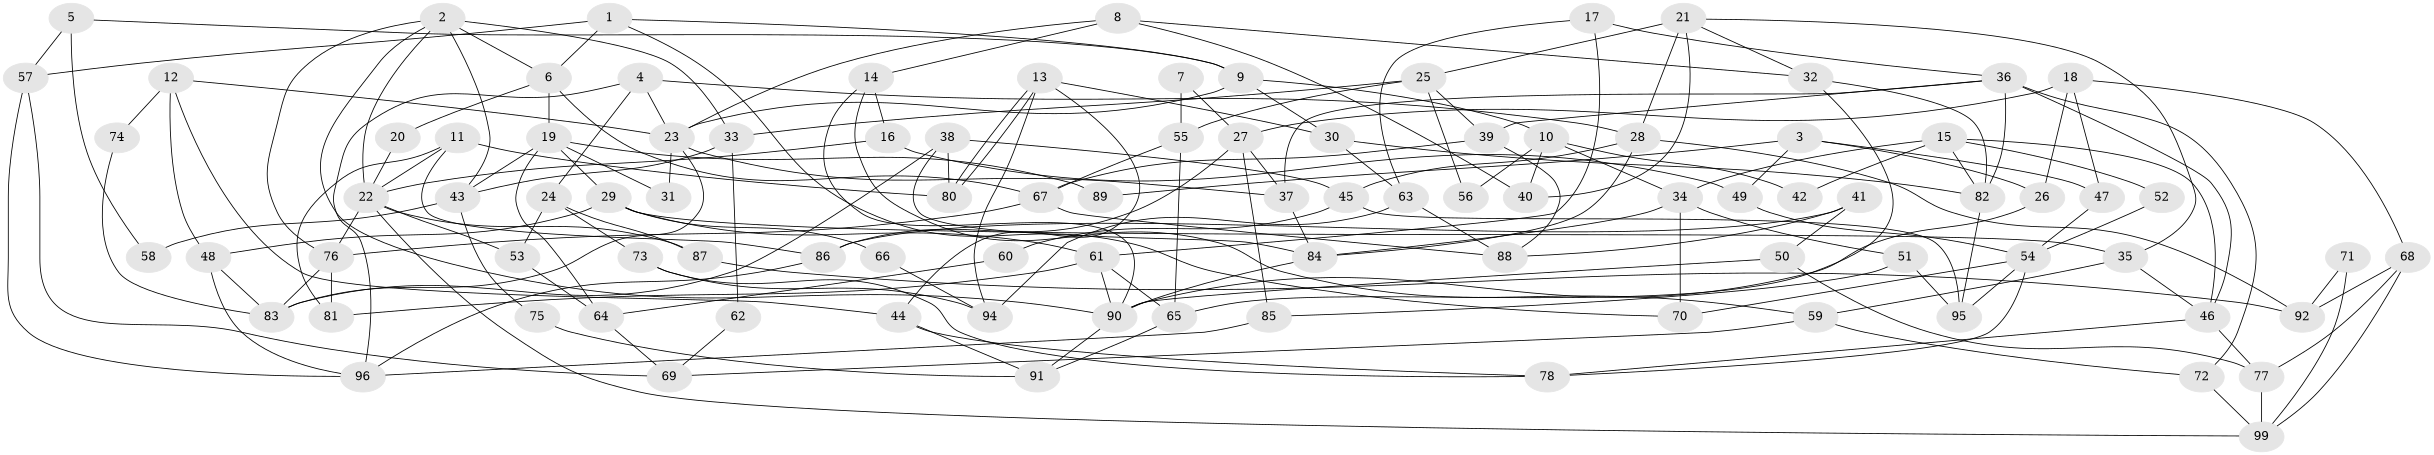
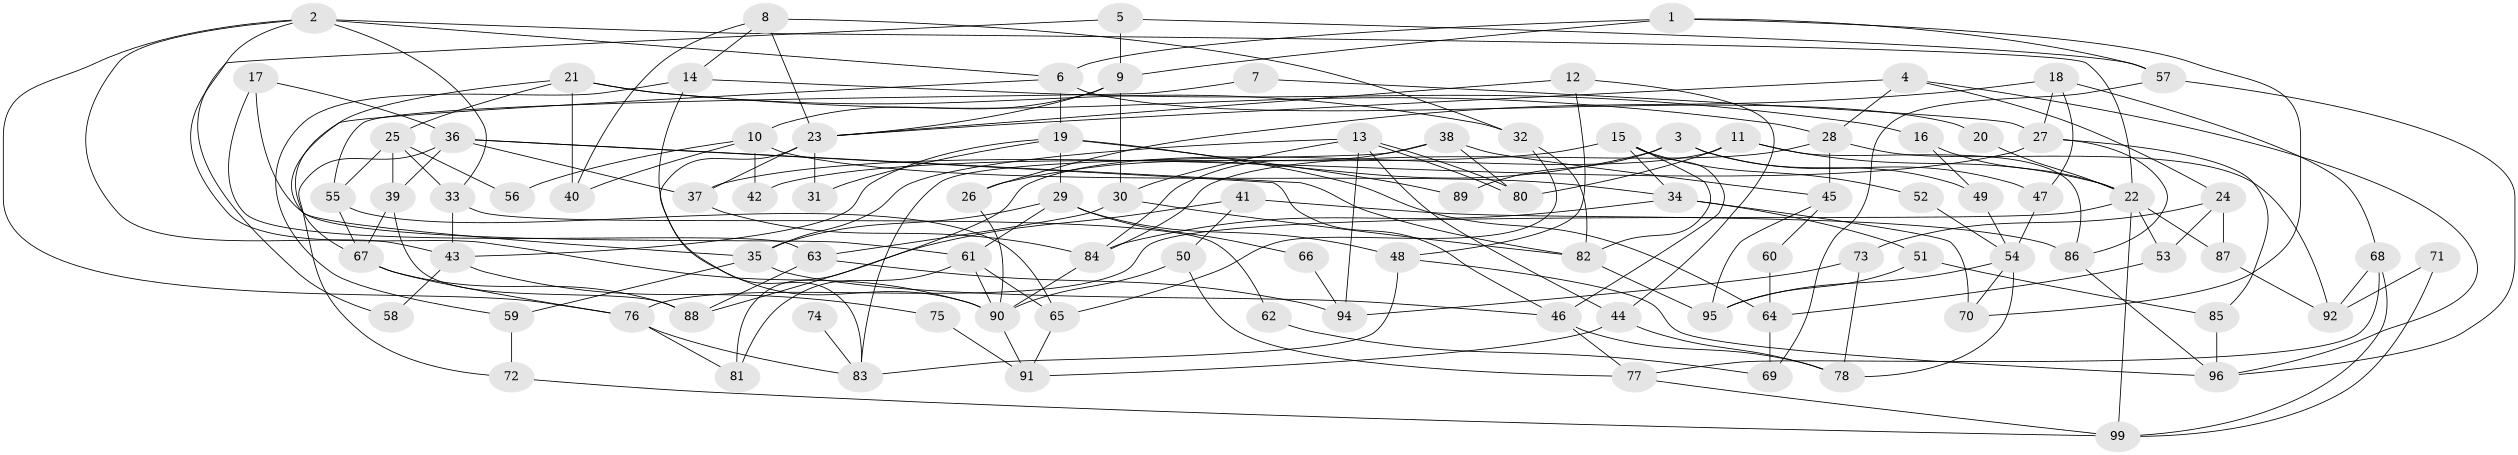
  graph {
    node [color=gray90 style=filled]
    1
    6
    57
    70
    9
    19
    20
    67
    7
    27
    55
    96
    69
    2
    22
    33
    43
    76
    90
    53
    87
    n22 [label=99]
    62
    58
    75
    81
    83
    91
    3
    26
    47
    49
    89
    54
    4
    23
    24
    28
    31
    37
    73
    45
    84
    92
    29
    48
    35
    61
    66
    5
    10
    30
    64
    88
    86
    85
    65
    8
    14
    32
    40
    16
    59
    82
    34
    42
    56
    63
    51
    11
    80
    12
    44
    74
    78
    13
    94
    46
    72
    15
    52
    77
    95
    17
    36
    39
    18
    68
    21
    25
    60
    38
    41
    50
    71
    1 -- 6
    1 -- 57
    1 -- 70
    1 -- 9
    6 -- 19
    6 -- 20
    6 -- 67
    57 -- 96
    57 -- 69
    9 -- 23
    9 -- 10
    9 -- 30
    19 -- 43
    19 -- 89
    19 -- 31
    19 -- 29
    19 -- 64
    20 -- 22
    67 -- 76
    67 -- 88
    7 -- 27
    7 -- 55
    27 -- 37
    27 -- 86
    27 -- 85
    55 -- 67
    55 -- 65
    2 -- 6
    2 -- 22
    2 -- 33
    2 -- 43
    2 -- 76
    2 -- 90
    22 -- 76
    22 -- 53
    22 -- 87
    22 -- n22
    33 -- 43
    33 -- 62
    43 -- 58
    43 -- 75
    76 -- 81
    76 -- 83
    90 -- 91
    53 -- 64
    87 -- 92
    62 -- 69
    75 -- 91
    3 -- 26
    3 -- 47
    3 -- 49
    3 -- 89
    26 -- 90
    47 -- 54
    49 -- 54
    54 -- 70
    54 -- 78
    54 -- 95
    4 -- 96
    4 -- 23
    4 -- 24
    4 -- 28
    23 -- 83
    23 -- 31
    23 -- 37
    24 -- 53
    24 -- 87
    24 -- 73
    28 -- 45
    28 -- 84
    28 -- 92
    37 -- 84
    73 -- 78
    73 -- 94
    45 -- 95
    45 -- 60
    84 -- 90
    29 -- 48
    29 -- 35
    29 -- 61
    29 -- 66
    48 -- 96
    48 -- 83
    35 -- 59
    35 -- 46
    61 -- 90
    61 -- 81
    61 -- 65
    66 -- 94
    5 -- 57
    5 -- 9
    5 -- 58
    10 -- 40
    10 -- 34
    10 -- 42
    10 -- 56
    30 -- 82
    30 -- 63
    64 -- 69
    86 -- 96
    85 -- 96
    65 -- 91
    8 -- 23
    8 -- 14
    8 -- 32
    8 -- 40
    14 -- 90
    14 -- 16
    14 -- 59
    32 -- 65
    32 -- 82
    16 -- 22
    16 -- 49
-   59 -- 69
    59 -- 72
    82 -- 95
    34 -- 70
    34 -- 84
    34 -- 51
    63 -- 88
    63 -- 94
    51 -- 85
    51 -- 95
    11 -- 22
    11 -- 81
    11 -- 86
    11 -- 80
    12 -- 23
    12 -- 48
    12 -- 44
-   12 -- 74
    44 -- 91
    44 -- 78
    74 -- 83
+   13 -- 35
    13 -- 30
    13 -- 80
    13 -- 80
    13 -- 44
    13 -- 94
    46 -- 78
    46 -- 77
    72 -- n22
    15 -- 82
    15 -- 34
    15 -- 42
    15 -- 46
    15 -- 52
    52 -- 54
    77 -- n22
    17 -- 61
    17 -- 63
    17 -- 36
    36 -- 37
    36 -- 82
    36 -- 46
    36 -- 72
    36 -- 39
    39 -- 67
    39 -- 88
    18 -- 27
    18 -- 26
    18 -- 47
    18 -- 68
    68 -- n22
    68 -- 92
    68 -- 77
    21 -- 28
    21 -- 35
    21 -- 32
    21 -- 40
    21 -- 25
    25 -- 55
    25 -- 33
    25 -- 56
    25 -- 39
    60 -- 64
    38 -- 83
    38 -- 45
    38 -- 84
    38 -- 80
    41 -- 88
    41 -- 86
    41 -- 50
    50 -- 90
    50 -- 77
    71 -- n22
    71 -- 92
  }
